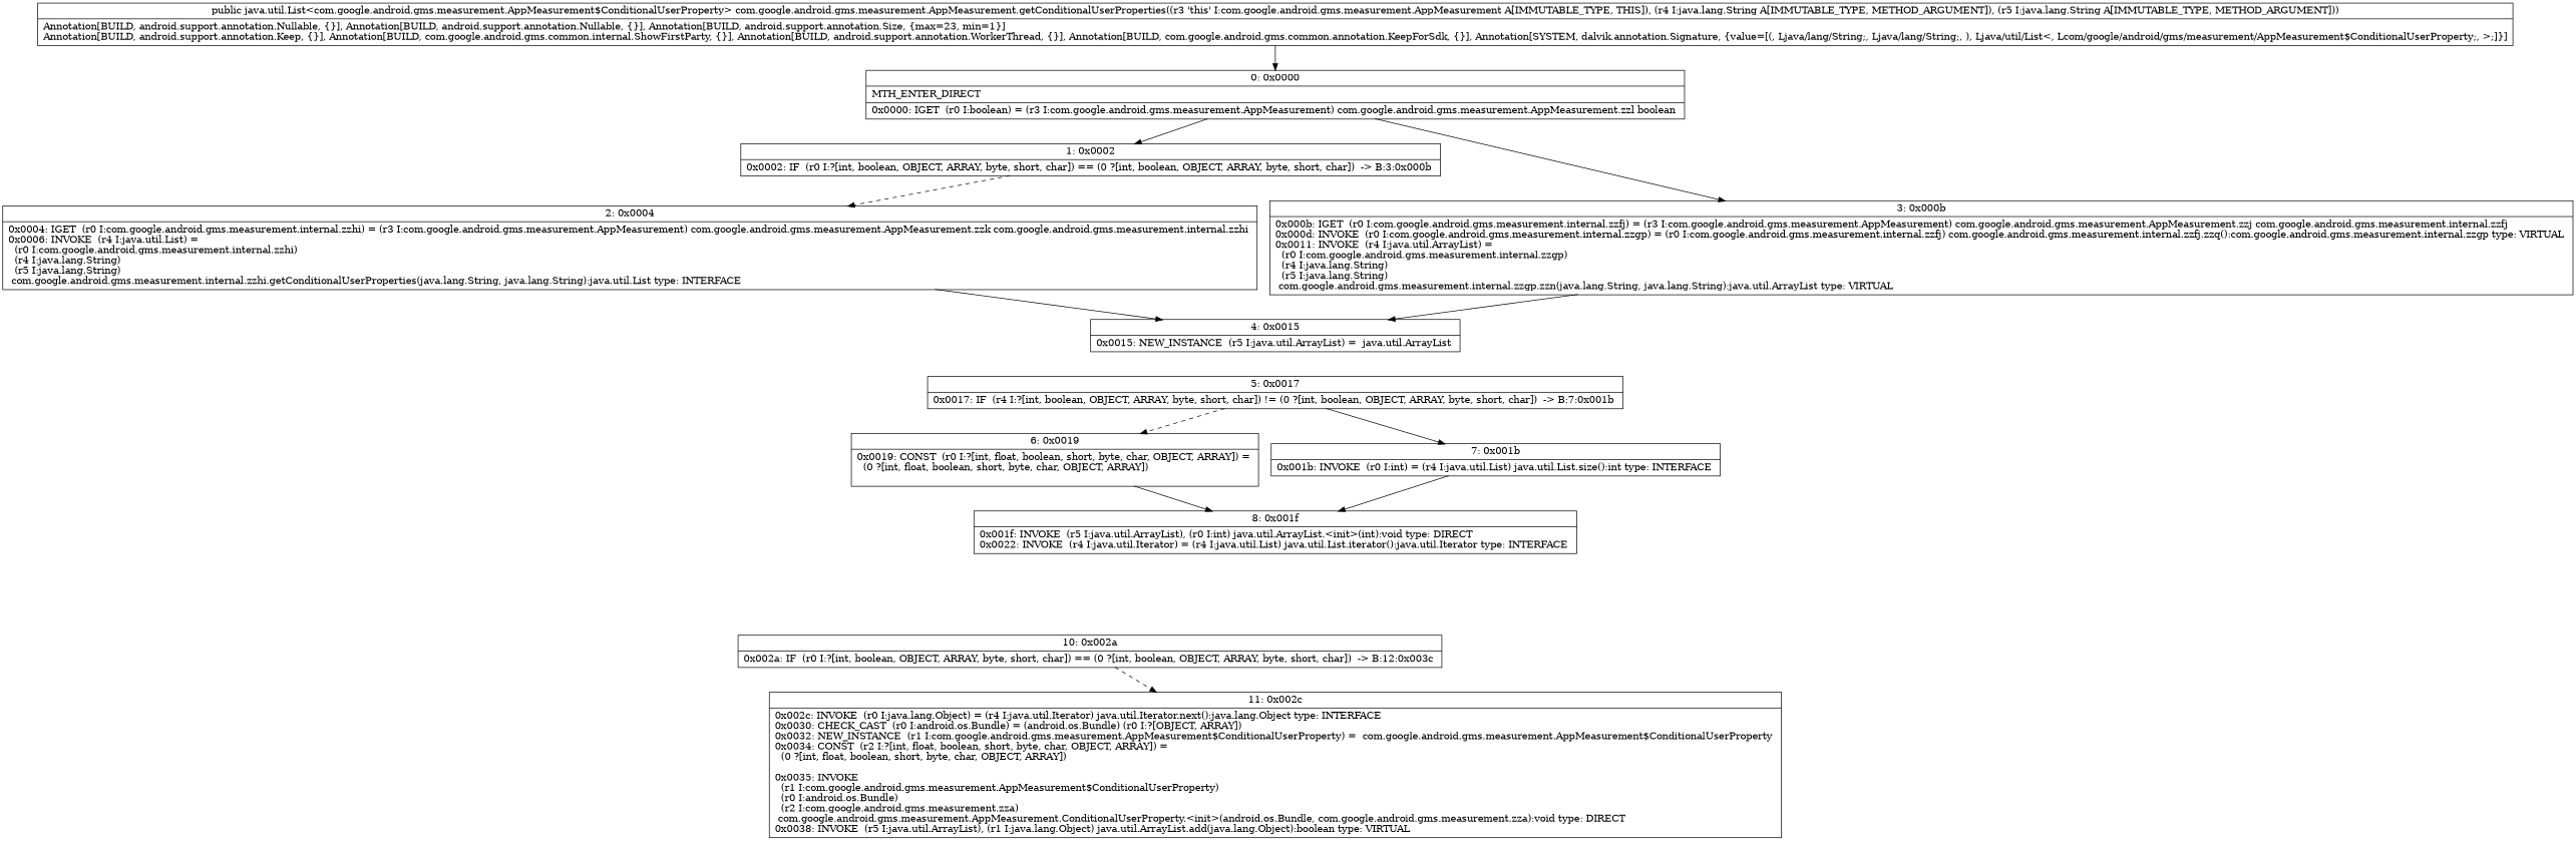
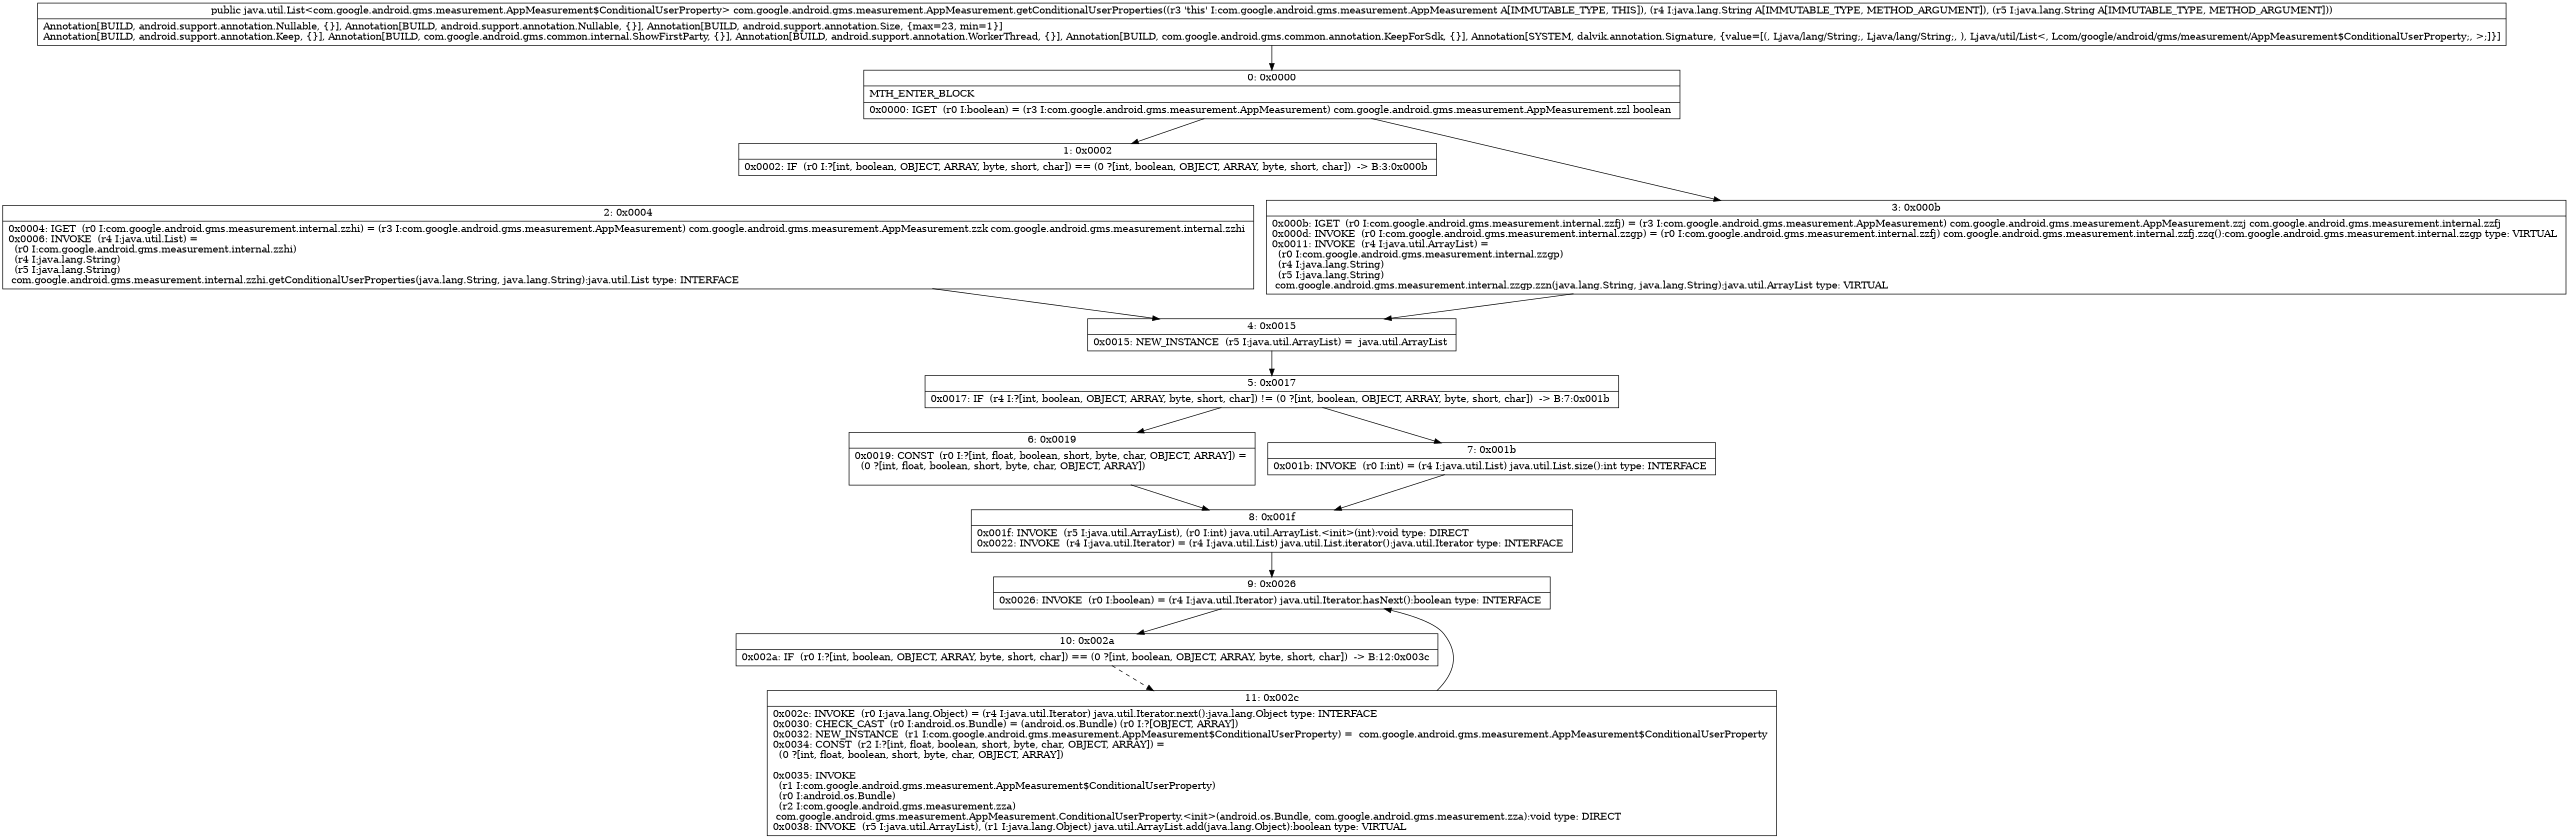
  digraph {
    node [shape=record]
-   n1 [label="{0\:\ 0x0000|MTH_ENTER_DIRECT\l|0x0000: IGET  (r0 I:boolean) = (r3 I:com.google.android.gms.measurement.AppMeasurement) com.google.android.gms.measurement.AppMeasurement.zzl boolean \l}"]
+   n1 [label="{0\:\ 0x0000|MTH_ENTER_BLOCK\l|0x0000: IGET  (r0 I:boolean) = (r3 I:com.google.android.gms.measurement.AppMeasurement) com.google.android.gms.measurement.AppMeasurement.zzl boolean \l}"]
    n2 [label="{1\:\ 0x0002|0x0002: IF  (r0 I:?[int, boolean, OBJECT, ARRAY, byte, short, char]) == (0 ?[int, boolean, OBJECT, ARRAY, byte, short, char])  \-\> B:3:0x000b \l}"]
    n3 [label="{3\:\ 0x000b|0x000b: IGET  (r0 I:com.google.android.gms.measurement.internal.zzfj) = (r3 I:com.google.android.gms.measurement.AppMeasurement) com.google.android.gms.measurement.AppMeasurement.zzj com.google.android.gms.measurement.internal.zzfj \l0x000d: INVOKE  (r0 I:com.google.android.gms.measurement.internal.zzgp) = (r0 I:com.google.android.gms.measurement.internal.zzfj) com.google.android.gms.measurement.internal.zzfj.zzq():com.google.android.gms.measurement.internal.zzgp type: VIRTUAL \l0x0011: INVOKE  (r4 I:java.util.ArrayList) = \l  (r0 I:com.google.android.gms.measurement.internal.zzgp)\l  (r4 I:java.lang.String)\l  (r5 I:java.lang.String)\l com.google.android.gms.measurement.internal.zzgp.zzn(java.lang.String, java.lang.String):java.util.ArrayList type: VIRTUAL \l}"]
    n4 [label="{2\:\ 0x0004|0x0004: IGET  (r0 I:com.google.android.gms.measurement.internal.zzhi) = (r3 I:com.google.android.gms.measurement.AppMeasurement) com.google.android.gms.measurement.AppMeasurement.zzk com.google.android.gms.measurement.internal.zzhi \l0x0006: INVOKE  (r4 I:java.util.List) = \l  (r0 I:com.google.android.gms.measurement.internal.zzhi)\l  (r4 I:java.lang.String)\l  (r5 I:java.lang.String)\l com.google.android.gms.measurement.internal.zzhi.getConditionalUserProperties(java.lang.String, java.lang.String):java.util.List type: INTERFACE \l}"]
    n5 [label="{4\:\ 0x0015|0x0015: NEW_INSTANCE  (r5 I:java.util.ArrayList) =  java.util.ArrayList \l}"]
    n6 [label="{5\:\ 0x0017|0x0017: IF  (r4 I:?[int, boolean, OBJECT, ARRAY, byte, short, char]) != (0 ?[int, boolean, OBJECT, ARRAY, byte, short, char])  \-\> B:7:0x001b \l}"]
    n7 [label="{6\:\ 0x0019|0x0019: CONST  (r0 I:?[int, float, boolean, short, byte, char, OBJECT, ARRAY]) = \l  (0 ?[int, float, boolean, short, byte, char, OBJECT, ARRAY])\l \l}"]
    n8 [label="{7\:\ 0x001b|0x001b: INVOKE  (r0 I:int) = (r4 I:java.util.List) java.util.List.size():int type: INTERFACE \l}"]
    n9 [label="{8\:\ 0x001f|0x001f: INVOKE  (r5 I:java.util.ArrayList), (r0 I:int) java.util.ArrayList.\<init\>(int):void type: DIRECT \l0x0022: INVOKE  (r4 I:java.util.Iterator) = (r4 I:java.util.List) java.util.List.iterator():java.util.Iterator type: INTERFACE \l}"]
+   n10 [label="{9\:\ 0x0026|0x0026: INVOKE  (r0 I:boolean) = (r4 I:java.util.Iterator) java.util.Iterator.hasNext():boolean type: INTERFACE \l}"]
    n11 [label="{10\:\ 0x002a|0x002a: IF  (r0 I:?[int, boolean, OBJECT, ARRAY, byte, short, char]) == (0 ?[int, boolean, OBJECT, ARRAY, byte, short, char])  \-\> B:12:0x003c \l}"]
    n12 [label="{11\:\ 0x002c|0x002c: INVOKE  (r0 I:java.lang.Object) = (r4 I:java.util.Iterator) java.util.Iterator.next():java.lang.Object type: INTERFACE \l0x0030: CHECK_CAST  (r0 I:android.os.Bundle) = (android.os.Bundle) (r0 I:?[OBJECT, ARRAY]) \l0x0032: NEW_INSTANCE  (r1 I:com.google.android.gms.measurement.AppMeasurement$ConditionalUserProperty) =  com.google.android.gms.measurement.AppMeasurement$ConditionalUserProperty \l0x0034: CONST  (r2 I:?[int, float, boolean, short, byte, char, OBJECT, ARRAY]) = \l  (0 ?[int, float, boolean, short, byte, char, OBJECT, ARRAY])\l \l0x0035: INVOKE  \l  (r1 I:com.google.android.gms.measurement.AppMeasurement$ConditionalUserProperty)\l  (r0 I:android.os.Bundle)\l  (r2 I:com.google.android.gms.measurement.zza)\l com.google.android.gms.measurement.AppMeasurement.ConditionalUserProperty.\<init\>(android.os.Bundle, com.google.android.gms.measurement.zza):void type: DIRECT \l0x0038: INVOKE  (r5 I:java.util.ArrayList), (r1 I:java.lang.Object) java.util.ArrayList.add(java.lang.Object):boolean type: VIRTUAL \l}"]
    n13 [label="{public java.util.List\<com.google.android.gms.measurement.AppMeasurement$ConditionalUserProperty\> com.google.android.gms.measurement.AppMeasurement.getConditionalUserProperties((r3 'this' I:com.google.android.gms.measurement.AppMeasurement A[IMMUTABLE_TYPE, THIS]), (r4 I:java.lang.String A[IMMUTABLE_TYPE, METHOD_ARGUMENT]), (r5 I:java.lang.String A[IMMUTABLE_TYPE, METHOD_ARGUMENT]))  | Annotation[BUILD, android.support.annotation.Nullable, \{\}], Annotation[BUILD, android.support.annotation.Nullable, \{\}], Annotation[BUILD, android.support.annotation.Size, \{max=23, min=1\}]\lAnnotation[BUILD, android.support.annotation.Keep, \{\}], Annotation[BUILD, com.google.android.gms.common.internal.ShowFirstParty, \{\}], Annotation[BUILD, android.support.annotation.WorkerThread, \{\}], Annotation[BUILD, com.google.android.gms.common.annotation.KeepForSdk, \{\}], Annotation[SYSTEM, dalvik.annotation.Signature, \{value=[(, Ljava\/lang\/String;, Ljava\/lang\/String;, ), Ljava\/util\/List\<, Lcom\/google\/android\/gms\/measurement\/AppMeasurement$ConditionalUserProperty;, \>;]\}]\l}"]
    n1 -> n2
    n1 -> n3
-   n2 -> n4 [style=dashed]
    n3 -> n5
    n4 -> n5
-   n6 -> n7 [style=dashed]
+   n5 -> n6
+   n6 -> n7 [style=solid]
    n6 -> n8
    n7 -> n9
    n8 -> n9
+   n9 -> n10
+   n10 -> n11
    n11 -> n12 [style=dashed]
+   n12 -> n10
    n13 -> n1
  }
